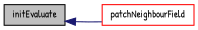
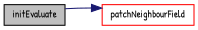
  digraph {
    rankdir=LR
    fontname="Patrick Hand"
    node [fontname="Patrick Hand" fontsize=10 shape=record]
    n1 [color=black fillcolor=grey75 fontcolor=black height=0.2 label=initEvaluate style=filled width=0.4]
    n2 [color=red height=0.2 label=patchNeighbourField width=0.4]
-   n1 -> n2 [color=midnightblue dir=back fontname="Patrick Hand" fontsize=10 labelfontname=Helvetica labelfontsize=10 style=solid]
+   n2 -> n1 [color=midnightblue dir=back fontname="Patrick Hand" fontsize=10 labelfontname=Helvetica labelfontsize=10 style=solid]
  }
